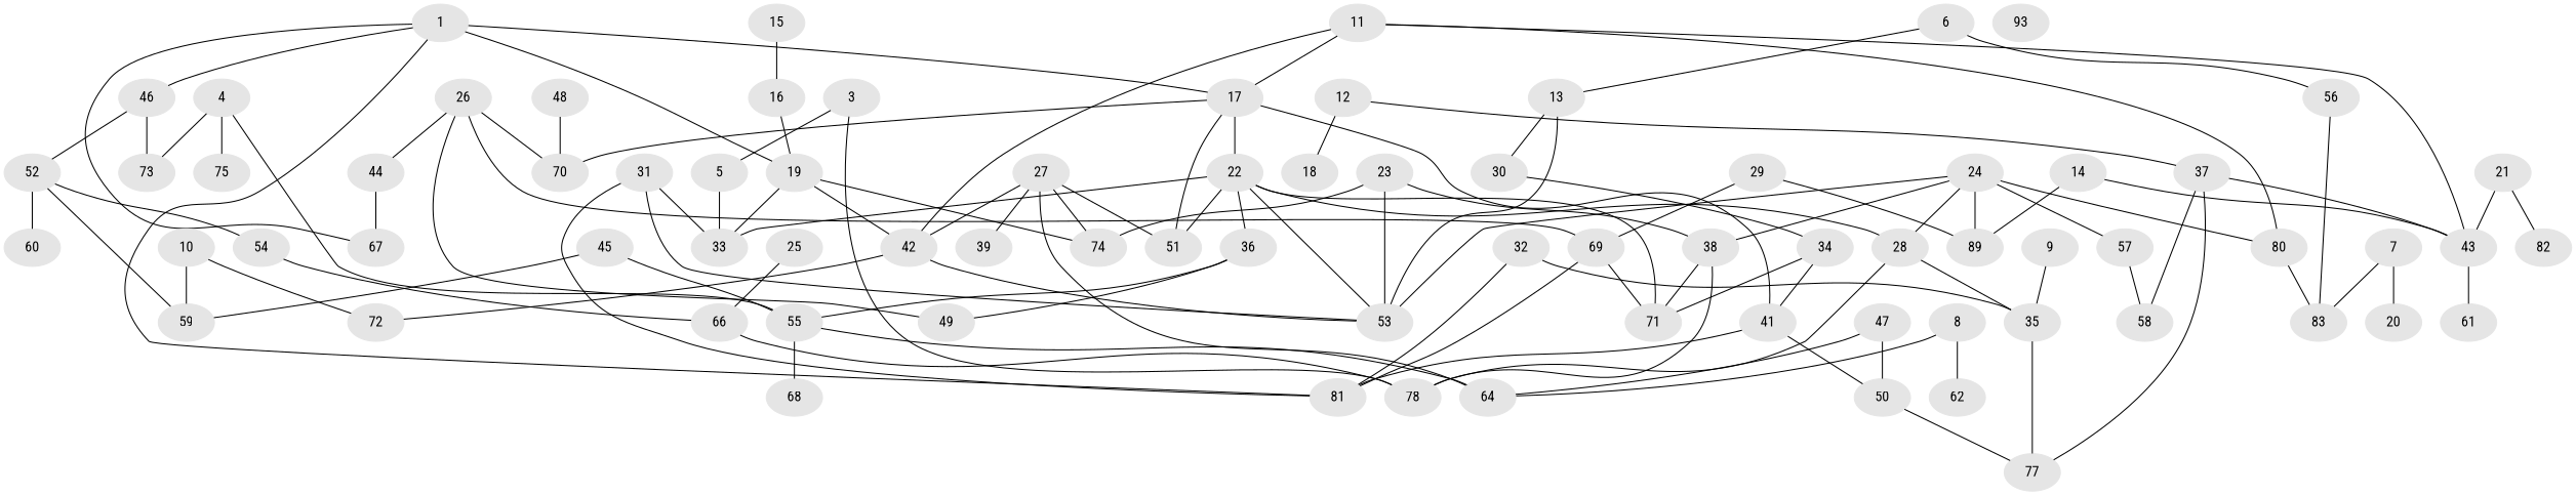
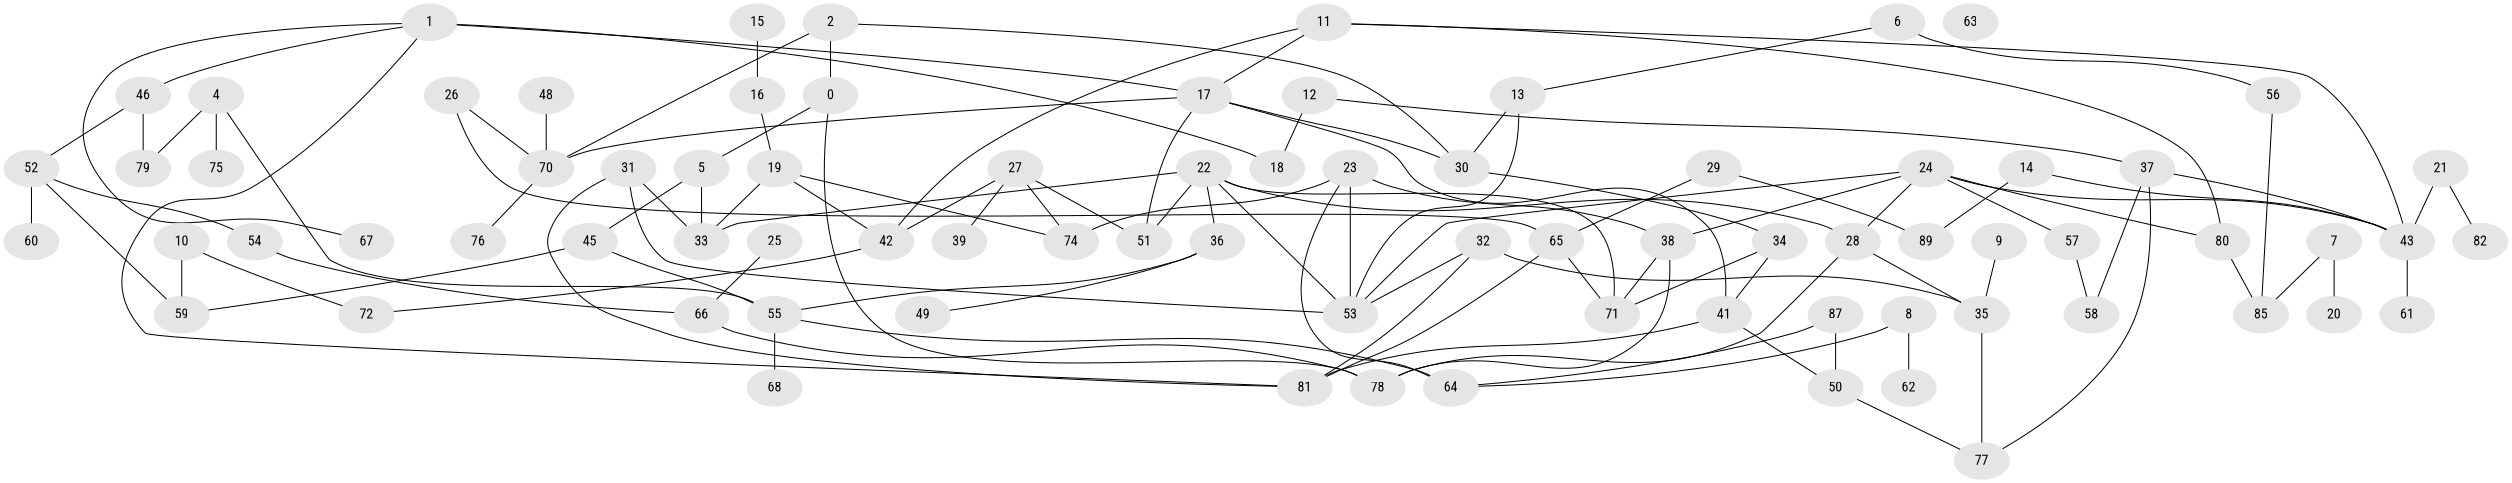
  graph {
    fontname="Roboto Condensed"
    node [color=gray90 fontname="Roboto Condensed" style=filled]
    edge [fontname="Roboto Condensed"]
    1
    17
    18
    46
    67
    81
    70
    22
    41
    51
-   73
+   73 [label=79]
    52
-   3
+   2
+   3 [label=0]
    30
    5
    78
    34
+   76
    33
    45
    4
    55
    75
    64
    68
    59
    6
    13
    56
    53
-   83
+   83 [label=85]
    7
    20
    8
    62
    9
    35
    77
    10
    72
    11
    42
    43
    80
    61
    12
    37
    58
    14
    n51 [label=89]
    15
    16
    19
    74
    28
    36
    71
    50
    21
    82
    49
    23
    38
    29
-   69
+   69 [label=65]
    24
    57
    25
    66
    26
-   44
    27
    39
    31
    32
    54
    60
-   47
+   47 [label=87]
    48
-   63 [label=93]
+   63
    1 -- 17
-   1 -- 19
+   1 -- 18
    1 -- 46
    1 -- 67
    1 -- 81
    17 -- 70
-   17 -- 22
+   17 -- 30
    17 -- 41
    17 -- 51
    46 -- 73
    46 -- 52
+   70 -- 76
    22 -- 51
    22 -- 33
    22 -- 53
    22 -- 28
    22 -- 36
    22 -- 71
    41 -- 81
    41 -- 50
    52 -- 59
    52 -- 54
    52 -- 60
+   2 -- 70
+   2 -- 3
+   2 -- 30
    3 -- 5
    3 -- 78
    30 -- 34
    5 -- 33
+   5 -- 45
    34 -- 41
    34 -- 71
    45 -- 55
    45 -- 59
    4 -- 73
    4 -- 55
    4 -- 75
    55 -- 64
    55 -- 68
    6 -- 13
    6 -- 56
    13 -- 30
    13 -- 53
    56 -- 83
    7 -- 83
    7 -- 20
    8 -- 64
    8 -- 62
    9 -- 35
    35 -- 77
    10 -- 59
    10 -- 72
    11 -- 17
    11 -- 42
    11 -- 43
    11 -- 80
-   42 -- 53
+   32 -- 53
    42 -- 72
    43 -- 61
    80 -- 83
    12 -- 18
    12 -- 37
    37 -- 77
    37 -- 43
    37 -- 58
    14 -- 43
    14 -- n51
    15 -- 16
    16 -- 19
    19 -- 33
    19 -- 42
    19 -- 74
    28 -- 78
    28 -- 35
    36 -- 55
    36 -- 49
    50 -- 77
    21 -- 43
    21 -- 82
    23 -- 53
    23 -- 74
    23 -- 38
    38 -- 78
    38 -- 71
    29 -- n51
    29 -- 69
    69 -- 81
    69 -- 71
    24 -- 53
    24 -- 80
-   24 -- n51
+   24 -- 43
    24 -- 28
    24 -- 38
    24 -- 57
    57 -- 58
    25 -- 66
    66 -- 78
    26 -- 70
-   26 -- 49
    26 -- 69
-   26 -- 44
-   44 -- 67
    27 -- 51
-   27 -- 64
+   23 -- 64
    27 -- 42
    27 -- 74
    27 -- 39
    31 -- 81
    31 -- 33
    31 -- 53
    32 -- 81
    32 -- 35
    54 -- 66
    47 -- 64
    47 -- 50
    48 -- 70
  }
